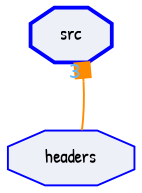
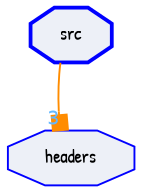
  digraph {
    compound=true
    fontname="Patrick Hand"
    node [color=blue fillcolor="#edf0f7" fontname="Patrick Hand" fontsize=10 shape=octagon]
    n1 [height=0.2 label=src style="filled,bold" width=0.4]
    n2 [height=0.2 label=headers style=filled width=0.4]
-   n2 -> n1 [color=darkorange fontcolor=steelblue1 fontname="Patrick Hand" fontsize=10 headlabel=3 labeldistance=1.5 labelfontname=Helvetica labelfontsize=10 arrowhead=box]
+   n1 -> n2 [color=darkorange fontcolor=steelblue1 fontname="Patrick Hand" fontsize=10 headlabel=3 labeldistance=1.5 labelfontname=Helvetica labelfontsize=10 arrowhead=box]
  }
